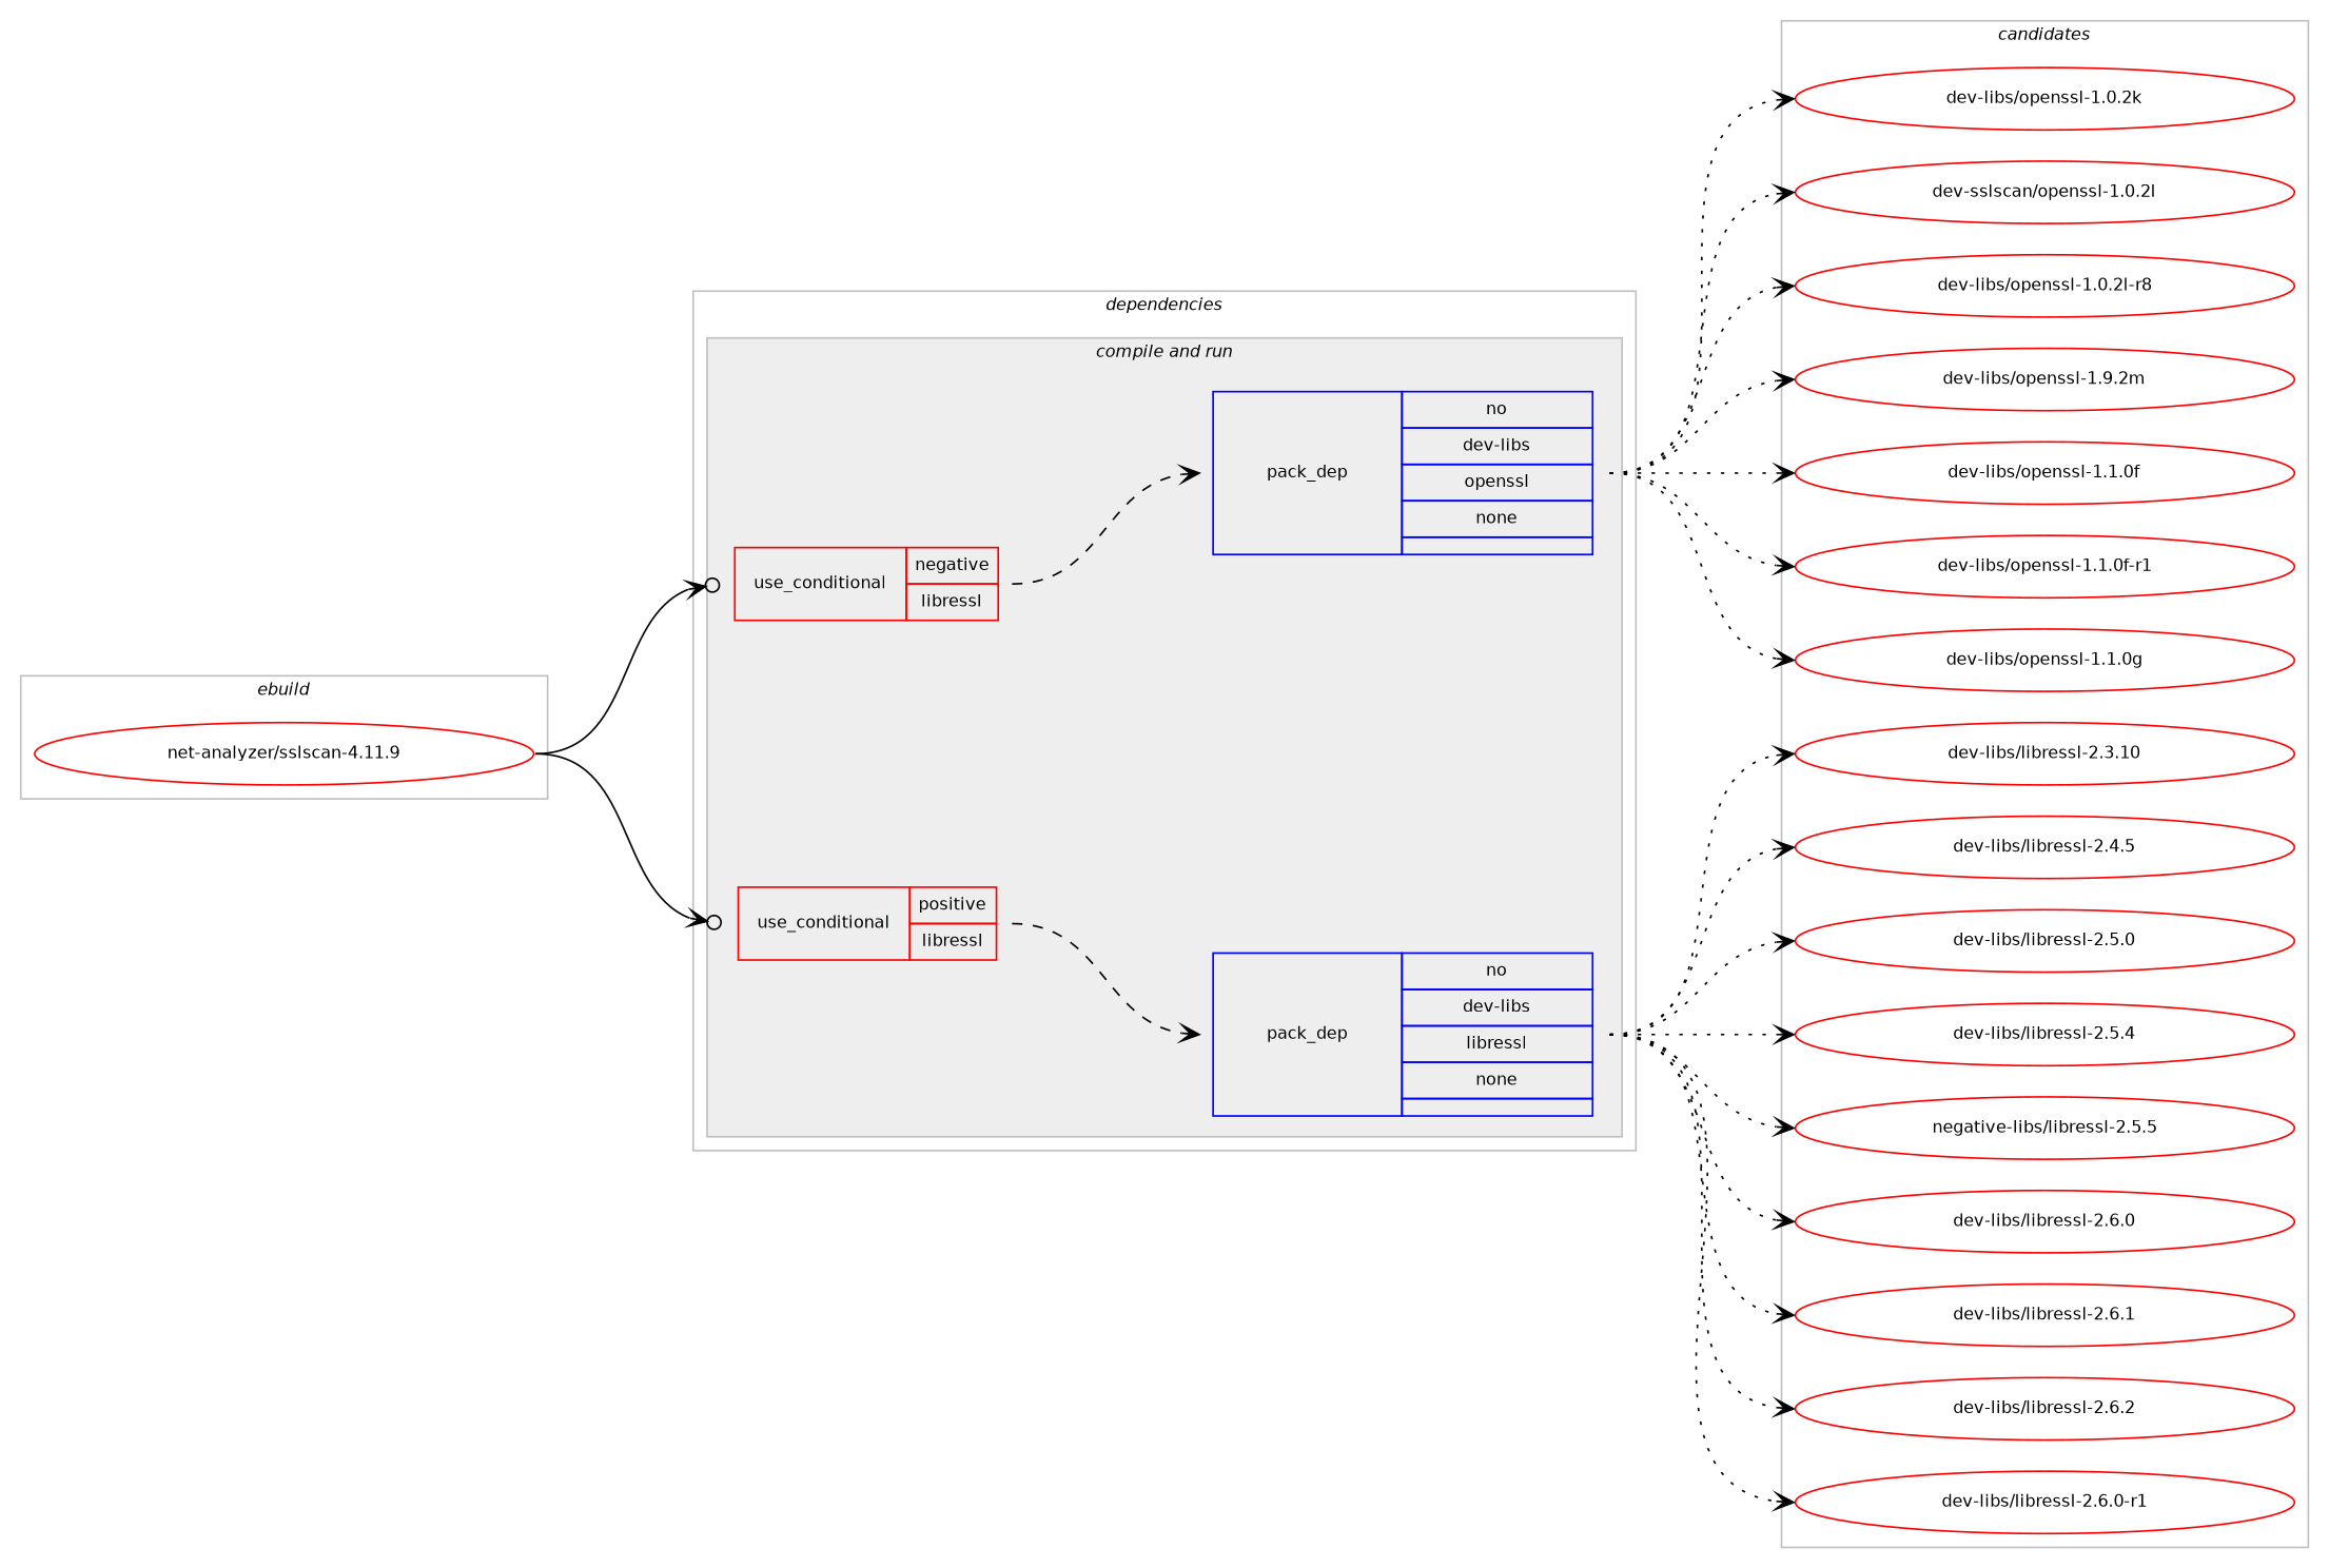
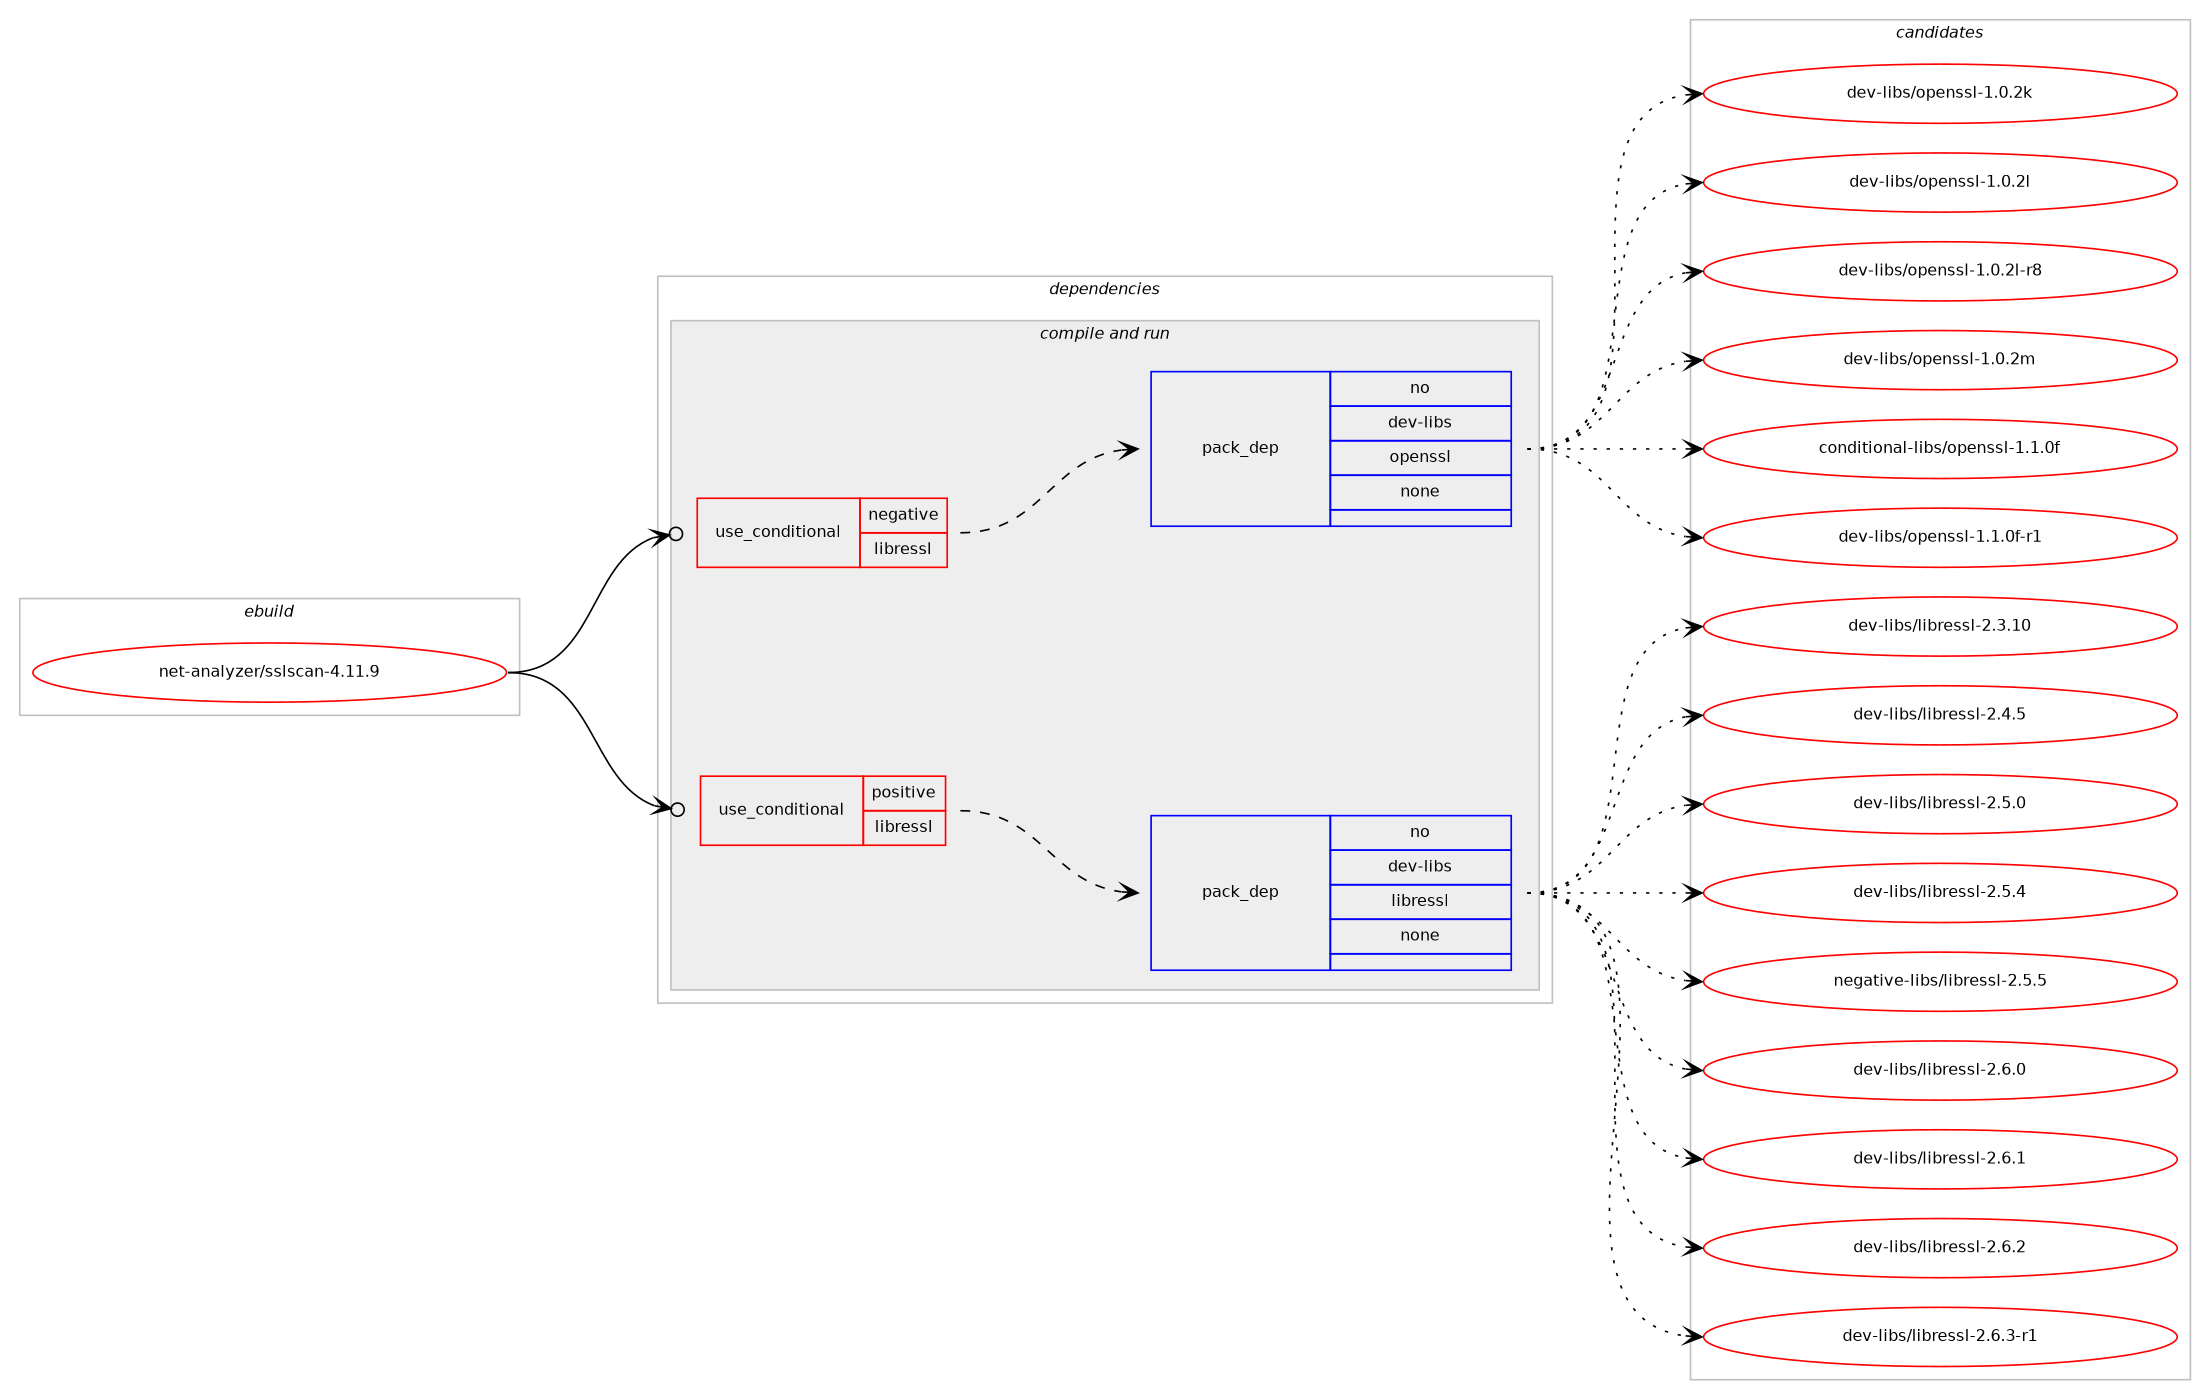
  digraph {
    compound=true
    concentrate=true
    fontname=Helvetica
    fontsize=10
    newrank=true
    rankdir=LR
    ranksep=1.5
    node [color=red fontname=Helvetica fontsize=10]
    edge [arrowhead=vee headport=w style=dotted tailport=e weight=100]
    n1 [label="net-analyzer/sslscan-4.11.9" width=4]
    n2 [color=blue label=<<TABLE BORDER="0" CELLBORDER="1" CELLSPACING="0" CELLPADDING="4" WIDTH="220"><TR><TD ROWSPAN="6" CELLPADDING="30">pack_dep</TD></TR><TR><TD WIDTH="110">no</TD></TR><TR><TD>dev-libs</TD></TR><TR><TD>openssl</TD></TR><TR><TD>none</TD></TR><TR><TD></TD></TR></TABLE>> shape=none]
    n3 [label=<<TABLE BORDER="0" CELLBORDER="1" CELLSPACING="0" CELLPADDING="4"><TR><TD ROWSPAN="3" CELLPADDING="10">use_conditional</TD></TR><TR><TD>negative</TD></TR><TR><TD>libressl</TD></TR></TABLE>> shape=none]
    n4 [color=blue label=<<TABLE BORDER="0" CELLBORDER="1" CELLSPACING="0" CELLPADDING="4" WIDTH="220"><TR><TD ROWSPAN="6" CELLPADDING="30">pack_dep</TD></TR><TR><TD WIDTH="110">no</TD></TR><TR><TD>dev-libs</TD></TR><TR><TD>libressl</TD></TR><TR><TD>none</TD></TR><TR><TD></TD></TR></TABLE>> shape=none]
    n5 [label=<<TABLE BORDER="0" CELLBORDER="1" CELLSPACING="0" CELLPADDING="4"><TR><TD ROWSPAN="3" CELLPADDING="10">use_conditional</TD></TR><TR><TD>positive</TD></TR><TR><TD>libressl</TD></TR></TABLE>> shape=none]
    n6 [label="dev-libs/openssl-1.0.2k" width=4]
-   n7 [label="dev-sslscan/openssl-1.0.2l" width=4]
+   n7 [label="dev-libs/openssl-1.0.2l" width=4]
    n8 [label="dev-libs/openssl-1.0.2l-r8" width=4]
-   n9 [label="dev-libs/openssl-1.9.2m" width=4]
-   n10 [label="dev-libs/openssl-1.1.0f" width=4]
+   n9 [label="dev-libs/openssl-1.0.2m" width=4]
+   n10 [label="conditional-libs/openssl-1.1.0f" width=4]
    n11 [label="dev-libs/openssl-1.1.0f-r1" width=4]
-   n12 [label="dev-libs/openssl-1.1.0g" width=4]
    n13 [label="dev-libs/libressl-2.3.10" width=4]
    n14 [label="dev-libs/libressl-2.4.5" width=4]
    n15 [label="dev-libs/libressl-2.5.0" width=4]
    n16 [label="dev-libs/libressl-2.5.4" width=4]
    n17 [label="negative-libs/libressl-2.5.5" width=4]
    n18 [label="dev-libs/libressl-2.6.0" width=4]
    n19 [label="dev-libs/libressl-2.6.1" width=4]
    n20 [label="dev-libs/libressl-2.6.2" width=4]
-   n21 [label="dev-libs/libressl-2.6.0-r1" width=4]
+   n21 [label="dev-libs/libressl-2.6.3-r1" width=4]
    subgraph cluster_1 {
      color=gray
      label=<<i>ebuild</i>>
      rank=same
      n1
    }
    subgraph cluster_2 {
      color=gray
      label=<<i>dependencies</i>>
      subgraph cluster_3 {
        color=gray
        fillcolor="#eeeeee"
        label=<<i>compile</i>>
        style=filled
      }
      subgraph cluster_4 {
        color=gray
        fillcolor="#eeeeee"
        label=<<i>compile and run</i>>
        style=filled
        subgraph sub_5 {
          color=gray
          fillcolor="#eeeeee"
          label=<<i>compile and run</i>>
          style=filled
          n3
          subgraph sub_6 {
            color=gray
            fillcolor="#eeeeee"
            label=<<i>compile and run</i>>
            style=filled
            n2
          }
        }
        subgraph sub_7 {
          color=gray
          fillcolor="#eeeeee"
          label=<<i>compile and run</i>>
          style=filled
          n5
          subgraph sub_8 {
            color=gray
            fillcolor="#eeeeee"
            label=<<i>compile and run</i>>
            style=filled
            n4
          }
        }
      }
      subgraph cluster_9 {
        color=gray
        fillcolor="#eeeeee"
        label=<<i>run</i>>
        style=filled
      }
    }
    subgraph cluster_10 {
      color=gray
      label=<<i>candidates</i>>
      rank=same
      subgraph sub_11 {
        color=black
        label=<<i>candidates</i>>
        nodesep=1
        rank=same
        n6
        n7
        n8
        n9
        n10
        n11
-       n12
      }
      subgraph sub_12 {
        color=black
        label=<<i>candidates</i>>
        nodesep=1
        rank=same
        n13
        n14
        n15
        n16
        n17
        n18
        n19
        n20
        n21
      }
    }
    n1 -> n3 [arrowhead=odotvee style=solid weight=20]
    n1 -> n5 [arrowhead=odotvee style=solid weight=20]
    n2 -> n6
    n2 -> n7
    n2 -> n8
    n2 -> n9
    n2 -> n10
    n2 -> n11
-   n2 -> n12
    n3 -> n2 [style=dashed weight=20]
    n4 -> n13
    n4 -> n14
    n4 -> n15
    n4 -> n16
    n4 -> n17
    n4 -> n18
    n4 -> n19
    n4 -> n20
    n4 -> n21
    n5 -> n4 [style=dashed weight=20]
  }
